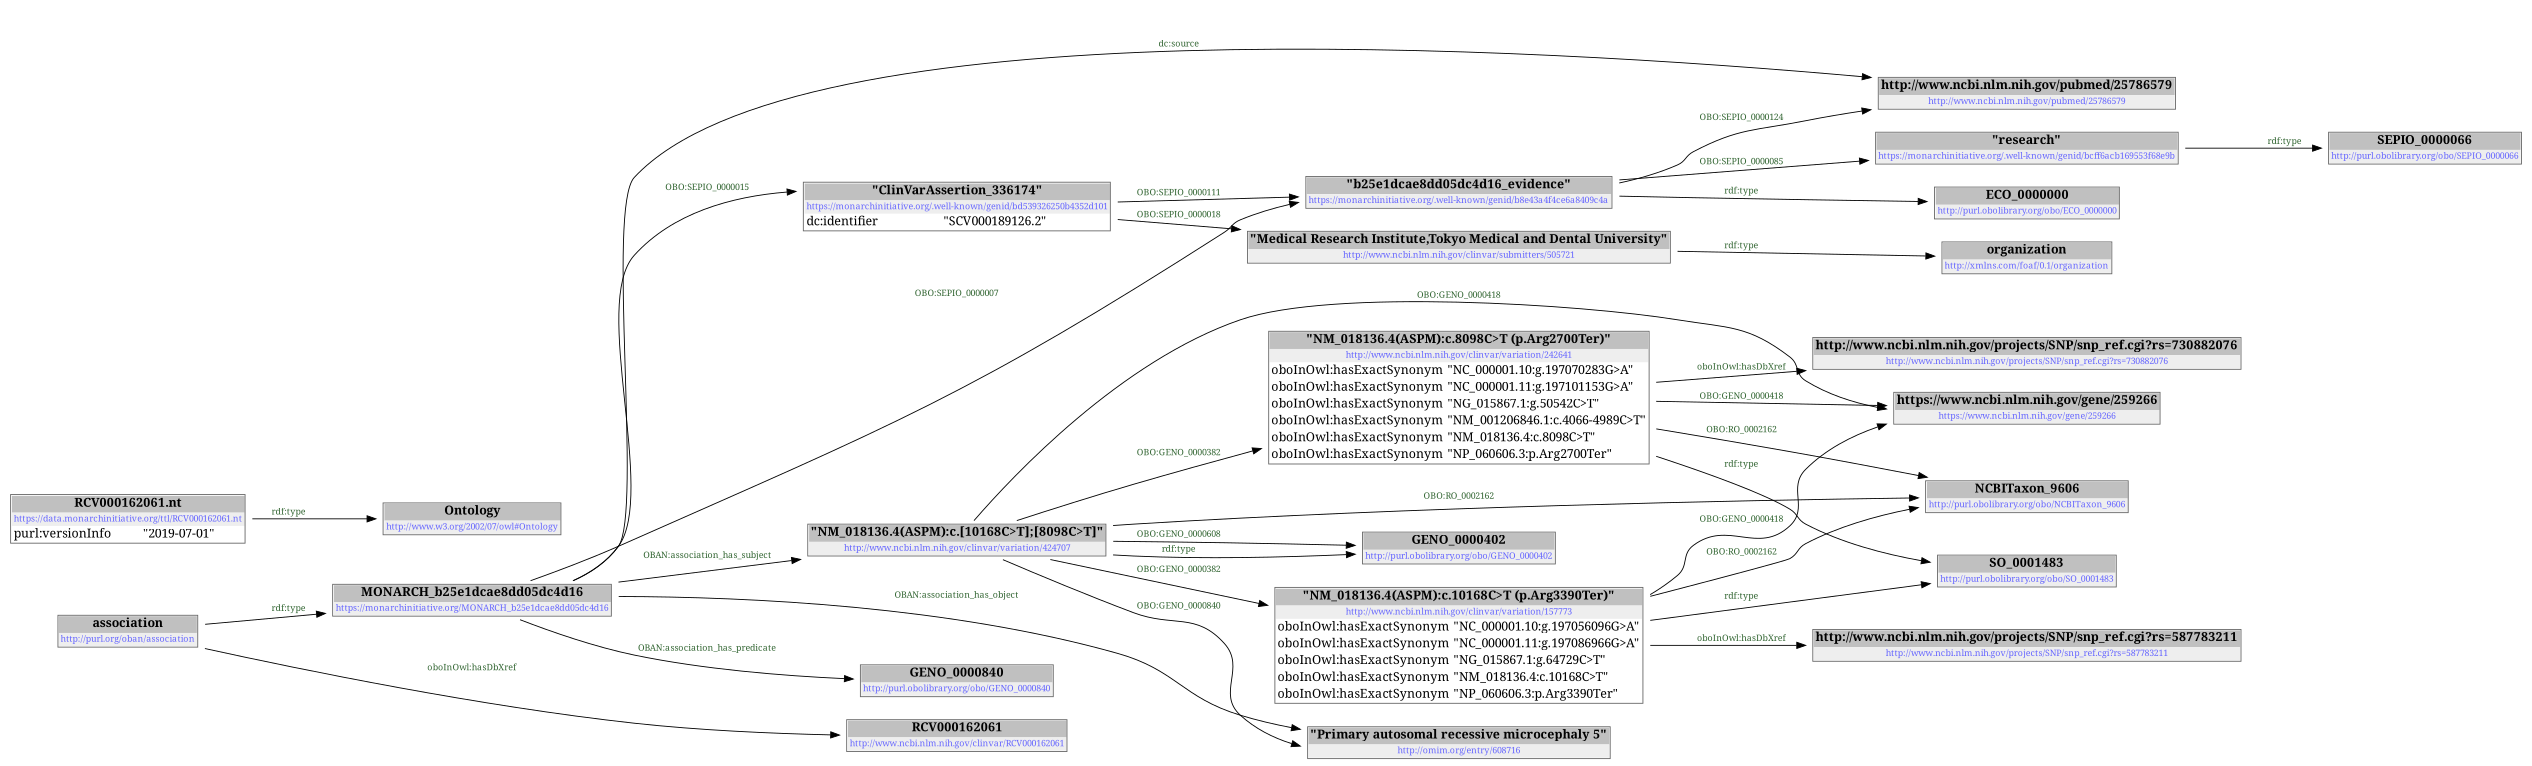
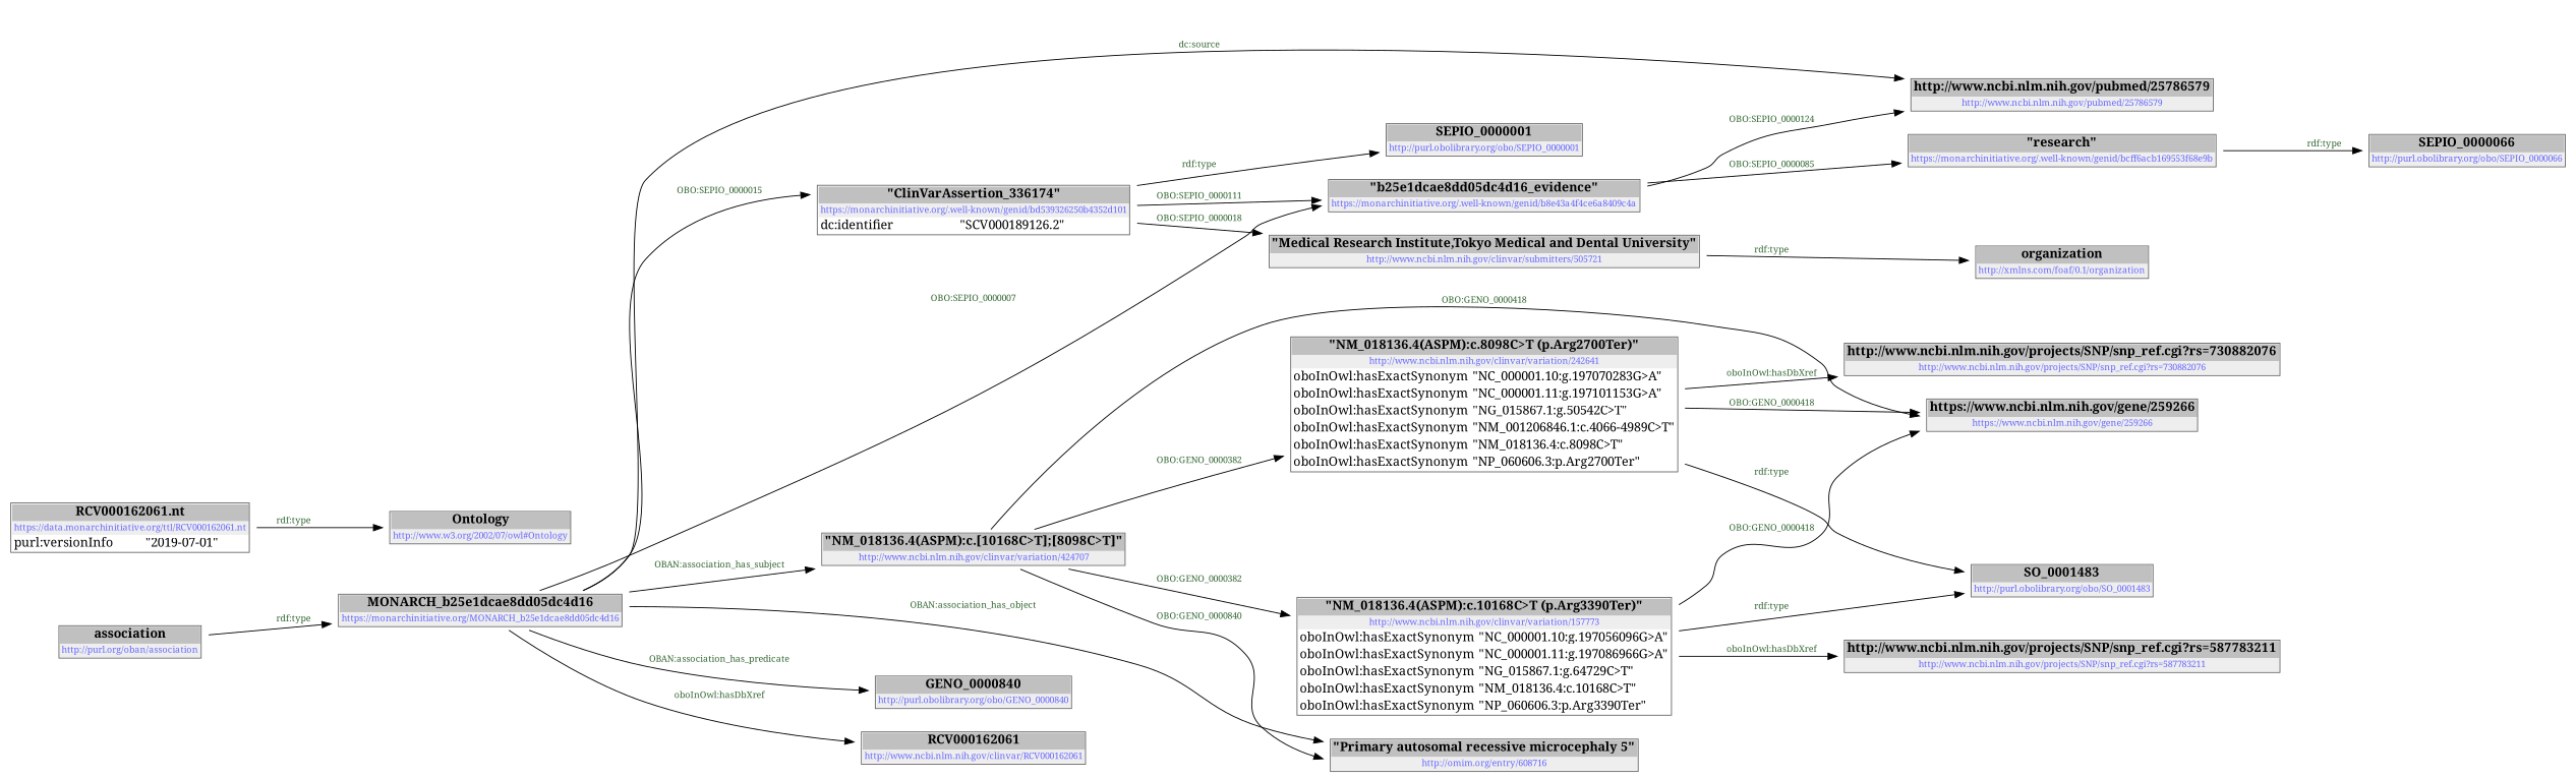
  digraph {
    fontname="Noto Serif"
    rankdir=LR
    node [color=black fontname="Noto Serif" shape=none]
    edge [color=BLACK fontname="Noto Serif"]
    n1 [label=< <table color='#666666' cellborder='0' cellspacing='0' border='1'><tr><td colspan='2' bgcolor='grey'><B>&quot;ClinVarAssertion_336174&quot;</B></td></tr><tr><td href='https://monarchinitiative.org/.well-known/genid/bd539326250b4352d101' bgcolor='#eeeeee' colspan='2'><font point-size='10' color='#6666ff'>https://monarchinitiative.org/.well-known/genid/bd539326250b4352d101</font></td></tr><tr><td align='left'>dc:identifier</td><td align='left'>&quot;SCV000189126.2&quot;</td></tr></table> >]
+   n2 [label=< <table color='#666666' cellborder='0' cellspacing='0' border='1'><tr><td colspan='2' bgcolor='grey'><B>SEPIO_0000001</B></td></tr><tr><td href='http://purl.obolibrary.org/obo/SEPIO_0000001' bgcolor='#eeeeee' colspan='2'><font point-size='10' color='#6666ff'>http://purl.obolibrary.org/obo/SEPIO_0000001</font></td></tr></table> >]
    n3 [label=< <table color='#666666' cellborder='0' cellspacing='0' border='1'><tr><td colspan='2' bgcolor='grey'><B>&quot;Medical Research Institute,Tokyo Medical and Dental University&quot;</B></td></tr><tr><td href='http://www.ncbi.nlm.nih.gov/clinvar/submitters/505721' bgcolor='#eeeeee' colspan='2'><font point-size='10' color='#6666ff'>http://www.ncbi.nlm.nih.gov/clinvar/submitters/505721</font></td></tr></table> >]
    n4 [label=< <table color='#666666' cellborder='0' cellspacing='0' border='1'><tr><td colspan='2' bgcolor='grey'><B>&quot;b25e1dcae8dd05dc4d16_evidence&quot;</B></td></tr><tr><td href='https://monarchinitiative.org/.well-known/genid/b8e43a4f4ce6a8409c4a' bgcolor='#eeeeee' colspan='2'><font point-size='10' color='#6666ff'>https://monarchinitiative.org/.well-known/genid/b8e43a4f4ce6a8409c4a</font></td></tr></table> >]
    n5 [label=< <table color='#666666' cellborder='0' cellspacing='0' border='1'><tr><td colspan='2' bgcolor='grey'><B>organization</B></td></tr><tr><td href='http://xmlns.com/foaf/0.1/organization' bgcolor='#eeeeee' colspan='2'><font point-size='10' color='#6666ff'>http://xmlns.com/foaf/0.1/organization</font></td></tr></table> >]
    n6 [label=< <table color='#666666' cellborder='0' cellspacing='0' border='1'><tr><td colspan='2' bgcolor='grey'><B>http://www.ncbi.nlm.nih.gov/pubmed/25786579</B></td></tr><tr><td href='http://www.ncbi.nlm.nih.gov/pubmed/25786579' bgcolor='#eeeeee' colspan='2'><font point-size='10' color='#6666ff'>http://www.ncbi.nlm.nih.gov/pubmed/25786579</font></td></tr></table> >]
    n7 [label=< <table color='#666666' cellborder='0' cellspacing='0' border='1'><tr><td colspan='2' bgcolor='grey'><B>&quot;research&quot;</B></td></tr><tr><td href='https://monarchinitiative.org/.well-known/genid/bcff6acb169553f68e9b' bgcolor='#eeeeee' colspan='2'><font point-size='10' color='#6666ff'>https://monarchinitiative.org/.well-known/genid/bcff6acb169553f68e9b</font></td></tr></table> >]
-   n8 [label=< <table color='#666666' cellborder='0' cellspacing='0' border='1'><tr><td colspan='2' bgcolor='grey'><B>ECO_0000000</B></td></tr><tr><td href='http://purl.obolibrary.org/obo/ECO_0000000' bgcolor='#eeeeee' colspan='2'><font point-size='10' color='#6666ff'>http://purl.obolibrary.org/obo/ECO_0000000</font></td></tr></table> >]
    n9 [label=< <table color='#666666' cellborder='0' cellspacing='0' border='1'><tr><td colspan='2' bgcolor='grey'><B>&quot;NM_018136.4(ASPM):c.10168C&gt;T (p.Arg3390Ter)&quot;</B></td></tr><tr><td href='http://www.ncbi.nlm.nih.gov/clinvar/variation/157773' bgcolor='#eeeeee' colspan='2'><font point-size='10' color='#6666ff'>http://www.ncbi.nlm.nih.gov/clinvar/variation/157773</font></td></tr><tr><td align='left'>oboInOwl:hasExactSynonym</td><td align='left'>&quot;NC_000001.10:g.197056096G&gt;A&quot;</td></tr><tr><td align='left'>oboInOwl:hasExactSynonym</td><td align='left'>&quot;NC_000001.11:g.197086966G&gt;A&quot;</td></tr><tr><td align='left'>oboInOwl:hasExactSynonym</td><td align='left'>&quot;NG_015867.1:g.64729C&gt;T&quot;</td></tr><tr><td align='left'>oboInOwl:hasExactSynonym</td><td align='left'>&quot;NM_018136.4:c.10168C&gt;T&quot;</td></tr><tr><td align='left'>oboInOwl:hasExactSynonym</td><td align='left'>&quot;NP_060606.3:p.Arg3390Ter&quot;</td></tr></table> >]
    n10 [label=< <table color='#666666' cellborder='0' cellspacing='0' border='1'><tr><td colspan='2' bgcolor='grey'><B>SO_0001483</B></td></tr><tr><td href='http://purl.obolibrary.org/obo/SO_0001483' bgcolor='#eeeeee' colspan='2'><font point-size='10' color='#6666ff'>http://purl.obolibrary.org/obo/SO_0001483</font></td></tr></table> >]
    n11 [label=< <table color='#666666' cellborder='0' cellspacing='0' border='1'><tr><td colspan='2' bgcolor='grey'><B>https://www.ncbi.nlm.nih.gov/gene/259266</B></td></tr><tr><td href='https://www.ncbi.nlm.nih.gov/gene/259266' bgcolor='#eeeeee' colspan='2'><font point-size='10' color='#6666ff'>https://www.ncbi.nlm.nih.gov/gene/259266</font></td></tr></table> >]
-   n12 [label=< <table color='#666666' cellborder='0' cellspacing='0' border='1'><tr><td colspan='2' bgcolor='grey'><B>NCBITaxon_9606</B></td></tr><tr><td href='http://purl.obolibrary.org/obo/NCBITaxon_9606' bgcolor='#eeeeee' colspan='2'><font point-size='10' color='#6666ff'>http://purl.obolibrary.org/obo/NCBITaxon_9606</font></td></tr></table> >]
    n13 [label=< <table color='#666666' cellborder='0' cellspacing='0' border='1'><tr><td colspan='2' bgcolor='grey'><B>http://www.ncbi.nlm.nih.gov/projects/SNP/snp_ref.cgi?rs=587783211</B></td></tr><tr><td href='http://www.ncbi.nlm.nih.gov/projects/SNP/snp_ref.cgi?rs=587783211' bgcolor='#eeeeee' colspan='2'><font point-size='10' color='#6666ff'>http://www.ncbi.nlm.nih.gov/projects/SNP/snp_ref.cgi?rs=587783211</font></td></tr></table> >]
    n14 [label=< <table color='#666666' cellborder='0' cellspacing='0' border='1'><tr><td colspan='2' bgcolor='grey'><B>&quot;NM_018136.4(ASPM):c.[10168C&gt;T];[8098C&gt;T]&quot;</B></td></tr><tr><td href='http://www.ncbi.nlm.nih.gov/clinvar/variation/424707' bgcolor='#eeeeee' colspan='2'><font point-size='10' color='#6666ff'>http://www.ncbi.nlm.nih.gov/clinvar/variation/424707</font></td></tr></table> >]
    n15 [label=< <table color='#666666' cellborder='0' cellspacing='0' border='1'><tr><td colspan='2' bgcolor='grey'><B>&quot;NM_018136.4(ASPM):c.8098C&gt;T (p.Arg2700Ter)&quot;</B></td></tr><tr><td href='http://www.ncbi.nlm.nih.gov/clinvar/variation/242641' bgcolor='#eeeeee' colspan='2'><font point-size='10' color='#6666ff'>http://www.ncbi.nlm.nih.gov/clinvar/variation/242641</font></td></tr><tr><td align='left'>oboInOwl:hasExactSynonym</td><td align='left'>&quot;NC_000001.10:g.197070283G&gt;A&quot;</td></tr><tr><td align='left'>oboInOwl:hasExactSynonym</td><td align='left'>&quot;NC_000001.11:g.197101153G&gt;A&quot;</td></tr><tr><td align='left'>oboInOwl:hasExactSynonym</td><td align='left'>&quot;NG_015867.1:g.50542C&gt;T&quot;</td></tr><tr><td align='left'>oboInOwl:hasExactSynonym</td><td align='left'>&quot;NM_001206846.1:c.4066-4989C&gt;T&quot;</td></tr><tr><td align='left'>oboInOwl:hasExactSynonym</td><td align='left'>&quot;NM_018136.4:c.8098C&gt;T&quot;</td></tr><tr><td align='left'>oboInOwl:hasExactSynonym</td><td align='left'>&quot;NP_060606.3:p.Arg2700Ter&quot;</td></tr></table> >]
    n16 [label=< <table color='#666666' cellborder='0' cellspacing='0' border='1'><tr><td colspan='2' bgcolor='grey'><B>&quot;Primary autosomal recessive microcephaly 5&quot;</B></td></tr><tr><td href='http://omim.org/entry/608716' bgcolor='#eeeeee' colspan='2'><font point-size='10' color='#6666ff'>http://omim.org/entry/608716</font></td></tr></table> >]
-   n17 [label=< <table color='#666666' cellborder='0' cellspacing='0' border='1'><tr><td colspan='2' bgcolor='grey'><B>GENO_0000402</B></td></tr><tr><td href='http://purl.obolibrary.org/obo/GENO_0000402' bgcolor='#eeeeee' colspan='2'><font point-size='10' color='#6666ff'>http://purl.obolibrary.org/obo/GENO_0000402</font></td></tr></table> >]
    n18 [label=< <table color='#666666' cellborder='0' cellspacing='0' border='1'><tr><td colspan='2' bgcolor='grey'><B>http://www.ncbi.nlm.nih.gov/projects/SNP/snp_ref.cgi?rs=730882076</B></td></tr><tr><td href='http://www.ncbi.nlm.nih.gov/projects/SNP/snp_ref.cgi?rs=730882076' bgcolor='#eeeeee' colspan='2'><font point-size='10' color='#6666ff'>http://www.ncbi.nlm.nih.gov/projects/SNP/snp_ref.cgi?rs=730882076</font></td></tr></table> >]
    n19 [label=< <table color='#666666' cellborder='0' cellspacing='0' border='1'><tr><td colspan='2' bgcolor='grey'><B>MONARCH_b25e1dcae8dd05dc4d16</B></td></tr><tr><td href='https://monarchinitiative.org/MONARCH_b25e1dcae8dd05dc4d16' bgcolor='#eeeeee' colspan='2'><font point-size='10' color='#6666ff'>https://monarchinitiative.org/MONARCH_b25e1dcae8dd05dc4d16</font></td></tr></table> >]
    n20 [label=< <table color='#666666' cellborder='0' cellspacing='0' border='1'><tr><td colspan='2' bgcolor='grey'><B>GENO_0000840</B></td></tr><tr><td href='http://purl.obolibrary.org/obo/GENO_0000840' bgcolor='#eeeeee' colspan='2'><font point-size='10' color='#6666ff'>http://purl.obolibrary.org/obo/GENO_0000840</font></td></tr></table> >]
    n21 [label=< <table color='#666666' cellborder='0' cellspacing='0' border='1'><tr><td colspan='2' bgcolor='grey'><B>RCV000162061</B></td></tr><tr><td href='http://www.ncbi.nlm.nih.gov/clinvar/RCV000162061' bgcolor='#eeeeee' colspan='2'><font point-size='10' color='#6666ff'>http://www.ncbi.nlm.nih.gov/clinvar/RCV000162061</font></td></tr></table> >]
    n22 [label=< <table color='#666666' cellborder='0' cellspacing='0' border='1'><tr><td colspan='2' bgcolor='grey'><B>association</B></td></tr><tr><td href='http://purl.org/oban/association' bgcolor='#eeeeee' colspan='2'><font point-size='10' color='#6666ff'>http://purl.org/oban/association</font></td></tr></table> >]
    n23 [label=< <table color='#666666' cellborder='0' cellspacing='0' border='1'><tr><td colspan='2' bgcolor='grey'><B>SEPIO_0000066</B></td></tr><tr><td href='http://purl.obolibrary.org/obo/SEPIO_0000066' bgcolor='#eeeeee' colspan='2'><font point-size='10' color='#6666ff'>http://purl.obolibrary.org/obo/SEPIO_0000066</font></td></tr></table> >]
    n24 [label=< <table color='#666666' cellborder='0' cellspacing='0' border='1'><tr><td colspan='2' bgcolor='grey'><B>RCV000162061.nt</B></td></tr><tr><td href='https://data.monarchinitiative.org/ttl/RCV000162061.nt' bgcolor='#eeeeee' colspan='2'><font point-size='10' color='#6666ff'>https://data.monarchinitiative.org/ttl/RCV000162061.nt</font></td></tr><tr><td align='left'>purl:versionInfo</td><td align='left'>&quot;2019-07-01&quot;</td></tr></table> >]
    n25 [label=< <table color='#666666' cellborder='0' cellspacing='0' border='1'><tr><td colspan='2' bgcolor='grey'><B>Ontology</B></td></tr><tr><td href='http://www.w3.org/2002/07/owl#Ontology' bgcolor='#eeeeee' colspan='2'><font point-size='10' color='#6666ff'>http://www.w3.org/2002/07/owl#Ontology</font></td></tr></table> >]
+   n1 -> n2 [label=< <font point-size='10' color='#336633'>rdf:type</font> >]
    n1 -> n3 [label=< <font point-size='10' color='#336633'>OBO:SEPIO_0000018</font> >]
    n1 -> n4 [label=< <font point-size='10' color='#336633'>OBO:SEPIO_0000111</font> >]
    n3 -> n5 [label=< <font point-size='10' color='#336633'>rdf:type</font> >]
    n4 -> n6 [label=< <font point-size='10' color='#336633'>OBO:SEPIO_0000124</font> >]
    n4 -> n7 [label=< <font point-size='10' color='#336633'>OBO:SEPIO_0000085</font> >]
-   n4 -> n8 [label=< <font point-size='10' color='#336633'>rdf:type</font> >]
    n7 -> n23 [label=< <font point-size='10' color='#336633'>rdf:type</font> >]
    n9 -> n10 [label=< <font point-size='10' color='#336633'>rdf:type</font> >]
    n9 -> n11 [label=< <font point-size='10' color='#336633'>OBO:GENO_0000418</font> >]
-   n9 -> n12 [label=< <font point-size='10' color='#336633'>OBO:RO_0002162</font> >]
    n9 -> n13 [label=< <font point-size='10' color='#336633'>oboInOwl:hasDbXref</font> >]
    n14 -> n9 [label=< <font point-size='10' color='#336633'>OBO:GENO_0000382</font> >]
    n14 -> n11 [label=< <font point-size='10' color='#336633'>OBO:GENO_0000418</font> >]
-   n14 -> n12 [label=< <font point-size='10' color='#336633'>OBO:RO_0002162</font> >]
    n14 -> n15 [label=< <font point-size='10' color='#336633'>OBO:GENO_0000382</font> >]
    n14 -> n16 [label=< <font point-size='10' color='#336633'>OBO:GENO_0000840</font> >]
-   n14 -> n17 [label=< <font point-size='10' color='#336633'>rdf:type</font> >]
-   n14 -> n17 [label=< <font point-size='10' color='#336633'>OBO:GENO_0000608</font> >]
    n15 -> n10 [label=< <font point-size='10' color='#336633'>rdf:type</font> >]
    n15 -> n11 [label=< <font point-size='10' color='#336633'>OBO:GENO_0000418</font> >]
-   n15 -> n12 [label=< <font point-size='10' color='#336633'>OBO:RO_0002162</font> >]
    n15 -> n18 [label=< <font point-size='10' color='#336633'>oboInOwl:hasDbXref</font> >]
    n19 -> n1 [label=< <font point-size='10' color='#336633'>OBO:SEPIO_0000015</font> >]
    n19 -> n4 [label=< <font point-size='10' color='#336633'>OBO:SEPIO_0000007</font> >]
    n19 -> n6 [label=< <font point-size='10' color='#336633'>dc:source</font> >]
    n19 -> n14 [label=< <font point-size='10' color='#336633'>OBAN:association_has_subject</font> >]
    n19 -> n16 [label=< <font point-size='10' color='#336633'>OBAN:association_has_object</font> >]
    n19 -> n20 [label=< <font point-size='10' color='#336633'>OBAN:association_has_predicate</font> >]
-   n22 -> n21 [label=< <font point-size='10' color='#336633'>oboInOwl:hasDbXref</font> >]
+   n19 -> n21 [label=< <font point-size='10' color='#336633'>oboInOwl:hasDbXref</font> >]
    n22 -> n19 [label=< <font point-size='10' color='#336633'>rdf:type</font> >]
    n24 -> n25 [label=< <font point-size='10' color='#336633'>rdf:type</font> >]
  }
